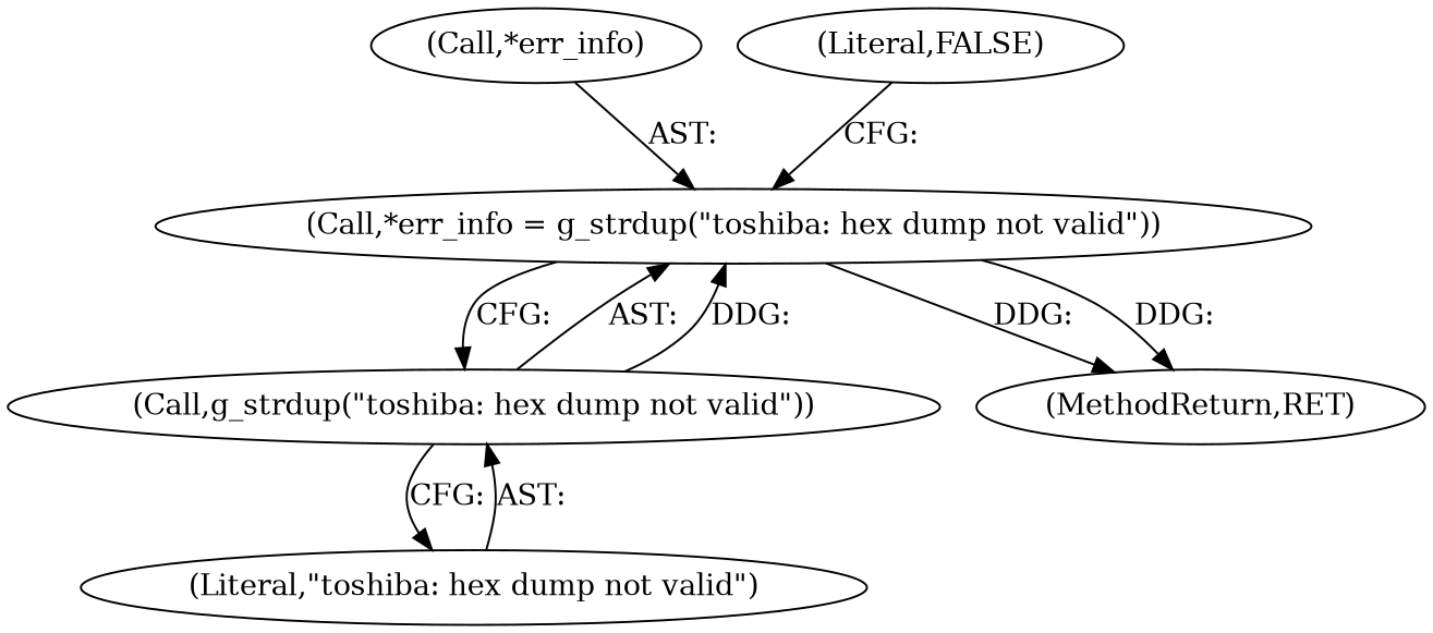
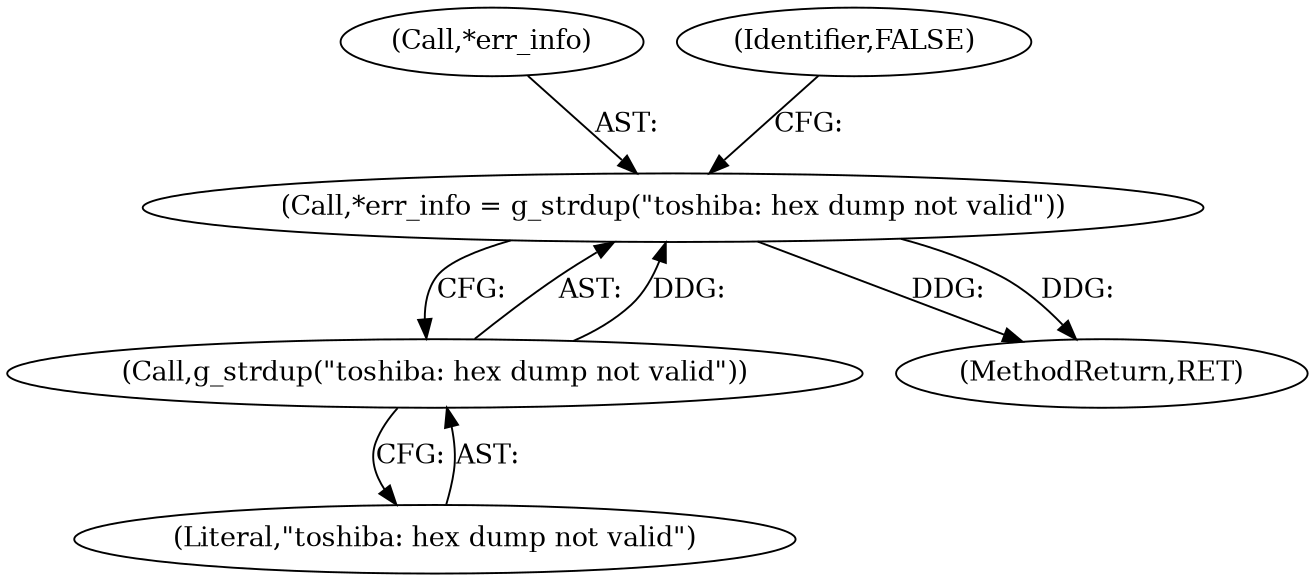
  digraph {
    n1 [label="(Call,*err_info = g_strdup(\"toshiba: hex dump not valid\"))"]
    n2 [label="(Call,g_strdup(\"toshiba: hex dump not valid\"))"]
    n3 [label="(MethodReturn,RET)"]
    n4 [label="(Literal,\"toshiba: hex dump not valid\")"]
    n5 [label="(Call,*err_info)"]
-   n6 [label="(Literal,FALSE)"]
+   n6 [label="(Identifier,FALSE)"]
    n1 -> n2 [label="CFG: "]
    n1 -> n3 [label="DDG: "]
    n1 -> n3 [label="DDG: "]
    n2 -> n1 [label="AST: "]
    n2 -> n1 [label="DDG: "]
    n2 -> n4 [label="CFG: "]
    n4 -> n2 [label="AST: "]
    n5 -> n1 [label="AST: "]
    n6 -> n1 [label="CFG: "]
  }
